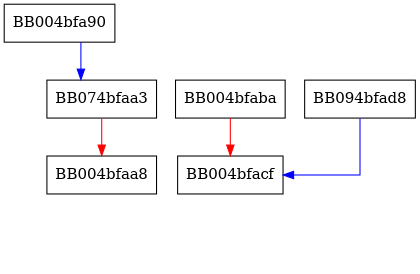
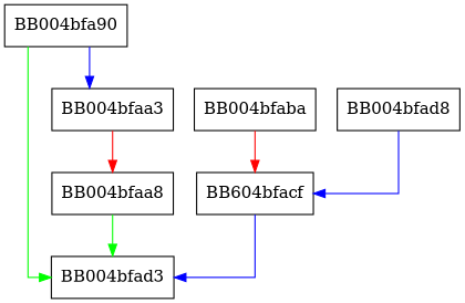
  digraph {
    splines=ortho
    node [shape=box]
    edge [color=blue]
    BB004bfa90
-   BB004bfaa3 [label=BB074bfaa3]
+   BB004bfad3
+   BB004bfaa3
    BB004bfaa8
    BB004bfaba
-   BB004bfacf
-   BB004bfad8 [label=BB094bfad8]
+   BB004bfacf [label=BB604bfacf]
+   BB004bfad8
+   BB004bfa90 -> BB004bfad3 [color=green]
    BB004bfa90 -> BB004bfaa3
    BB004bfaa3 -> BB004bfaa8 [color=red]
+   BB004bfaa8 -> BB004bfad3 [color=green]
    BB004bfaba -> BB004bfacf [color=red]
+   BB004bfacf -> BB004bfad3
    BB004bfad8 -> BB004bfacf
  }
